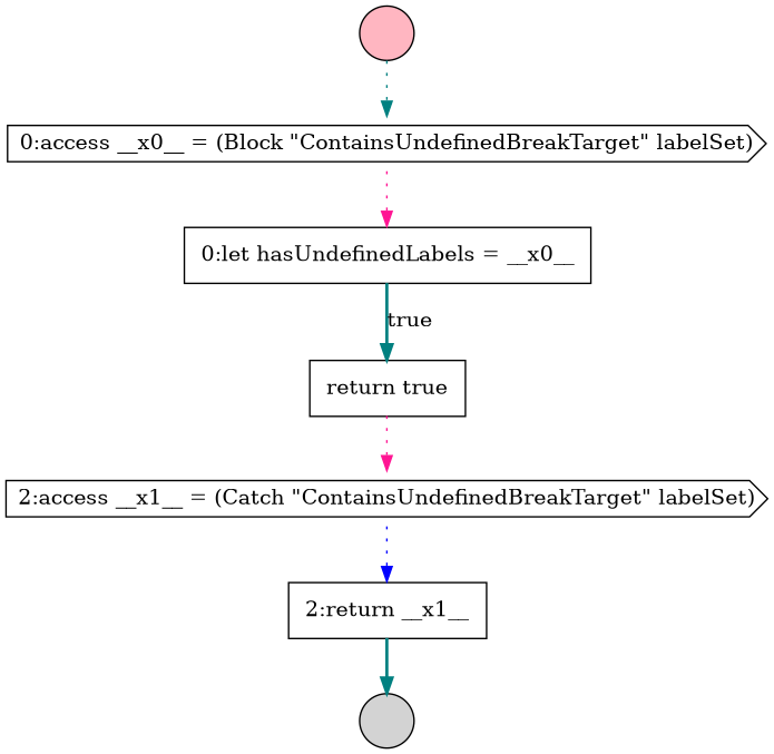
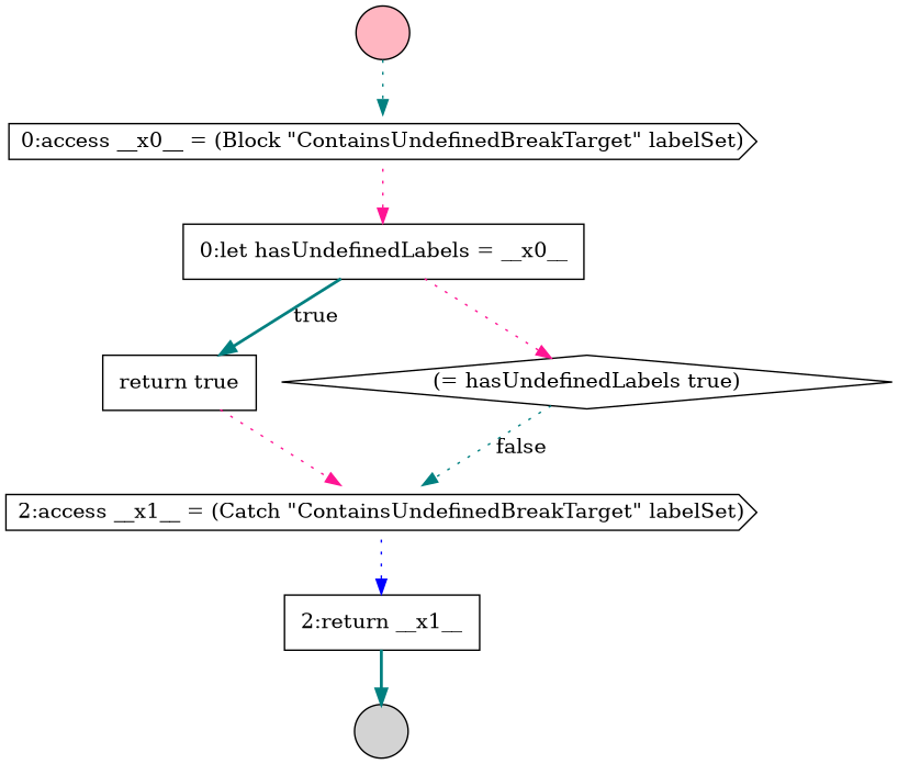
  digraph {
    node [color=black fillcolor=white shape=none style=filled]
    edge [color=teal style=dotted]
    n1 [label=<<font color="black">2:access __x1__ = (Catch &quot;ContainsUndefinedBreakTarget&quot; labelSet)</font>> shape=cds]
    n2 [label=<<font color="black">     <table border="0" cellborder="1" cellspacing="0" cellpadding="10">       <tr><td align="left">2:return __x1__</td></tr>     </table>   </font>> margin=0]
    n3 [fillcolor=lightgrey label=" " shape=circle]
    n4 [label=<<font color="black">     <table border="0" cellborder="1" cellspacing="0" cellpadding="10">       <tr><td align="left">return true</td></tr>     </table>   </font>> margin=0]
    n5 [label=<<font color="black">0:access __x0__ = (Block &quot;ContainsUndefinedBreakTarget&quot; labelSet)</font>> shape=cds]
    n6 [label=<<font color="black">     <table border="0" cellborder="1" cellspacing="0" cellpadding="10">       <tr><td align="left">0:let hasUndefinedLabels = __x0__</td></tr>     </table>   </font>> margin=0]
+   n7 [label=<<font color="black">(= hasUndefinedLabels true)</font>> shape=diamond]
    n8 [fillcolor=lightpink label=" " shape=circle]
    n1 -> n2 [color=blue]
    n2 -> n3 [style=bold]
    n4 -> n1 [color=deeppink]
    n5 -> n6 [color=deeppink]
    n6 -> n4 [label=<<font color="black">true</font>> style=bold]
+   n6 -> n7 [color=deeppink]
+   n7 -> n1 [label=<<font color="black">false</font>>]
    n8 -> n5
  }
